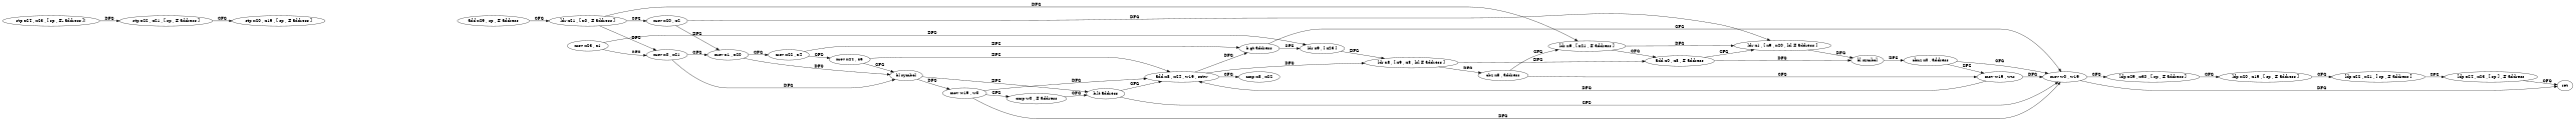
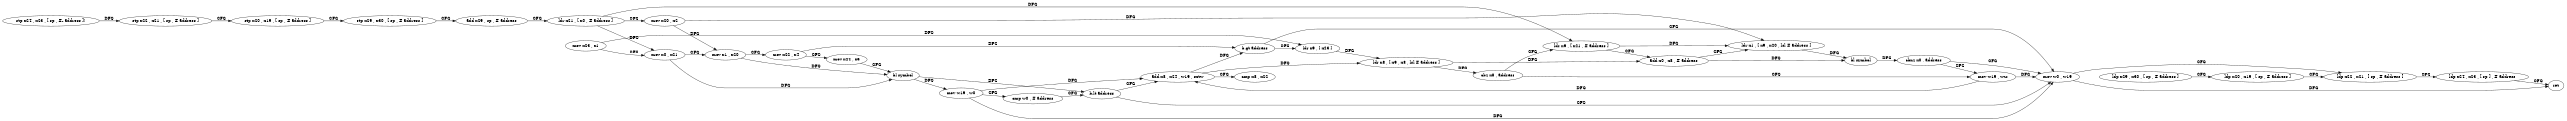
  digraph {
    rankdir=LR
    n1 [label="stp x24 , x23 , [ sp , #- address ]!"]
    n2 [label="stp x22 , x21 , [ sp , # address ]"]
    n3 [label="stp x20 , x19 , [ sp , # address ]"]
+   n4 [label="stp x29 , x30 , [ sp , # address ]"]
    n5 [label="add x29 , sp , # address"]
    n6 [label="ldr x21 , [ x0 , # address ]"]
    n7 [label="mov x20 , x2"]
    n8 [label="mov x0 , x21"]
    n9 [label="ldr x9 , [ x21 , # address ]"]
    n10 [label="mov x1 , x20"]
    n11 [label="ldr x1 , [ x9 , x20 , lsl # address ]"]
    n12 [label="bl symbol"]
    n13 [label="add x0 , x8 , # address"]
    n14 [label="mov x22 , x4"]
    n15 [label="bl symbol"]
    n16 [label="mov x23 , x1"]
    n17 [label="ldr x9 , [ x23 ]"]
    n18 [label="mov w19 , w0"]
    n19 [label="b.lt address"]
    n20 [label="ldr x8 , [ x9 , x8 , lsl # address ]"]
    n21 [label="mov x24 , x3"]
    n22 [label="b.gt address"]
    n23 [label="add x8 , x24 , w19 , sxtw"]
    n24 [label="mov w0 , w19"]
    n25 [label="cmp x8 , x22"]
    n26 [label="cmp w0 , # address"]
    n27 [label="ldp x29 , x30 , [ sp , # address ]"]
    n28 [label=ret]
    n29 [label="ldp x20 , x19 , [ sp , # address ]"]
    n30 [label="cbz x8 , address"]
    n31 [label="ldp x22 , x21 , [ sp , # address ]"]
    n32 [label="ldp x24 , x23 , [ sp ] , # address"]
    n33 [label="mov w19 , wzr"]
    n34 [label="cbnz x0 , address"]
    n1 -> n2 [label=DFG]
    n2 -> n3 [label=CFG]
+   n3 -> n4 [label=CFG]
+   n4 -> n5 [label=CFG]
    n5 -> n6 [label=CFG]
    n6 -> n7 [label=CFG]
    n6 -> n8 [label=DFG]
    n6 -> n9 [label=DFG]
    n7 -> n10 [label=DFG]
    n7 -> n11 [label=DFG]
    n8 -> n10 [label=CFG]
    n8 -> n12 [label=DFG]
    n9 -> n11 [label=DFG]
    n9 -> n13 [label=CFG]
    n10 -> n12 [label=DFG]
    n10 -> n14 [label=CFG]
    n11 -> n15 [label=DFG]
    n12 -> n18 [label=DFG]
    n12 -> n19 [label=DFG]
    n13 -> n11 [label=CFG]
    n13 -> n15 [label=DFG]
    n14 -> n21 [label=CFG]
    n14 -> n22 [label=DFG]
    n15 -> n34 [label=DFG]
    n16 -> n8 [label=CFG]
    n16 -> n17 [label=DFG]
    n17 -> n20 [label=DFG]
    n18 -> n23 [label=DFG]
    n18 -> n24 [label=DFG]
    n18 -> n26 [label=CFG]
    n19 -> n23 [label=CFG]
    n19 -> n24 [label=CFG]
    n20 -> n13 [label=DFG]
    n20 -> n30 [label=DFG]
    n21 -> n12 [label=CFG]
-   n21 -> n23 [label=DFG]
    n22 -> n17 [label=CFG]
    n22 -> n24 [label=CFG]
    n23 -> n20 [label=DFG]
    n23 -> n22 [label=DFG]
    n23 -> n25 [label=CFG]
-   n24 -> n27 [label=CFG]
+   n24 -> n31 [label=CFG]
    n24 -> n28 [label=DFG]
    n26 -> n19 [label=CFG]
    n27 -> n29 [label=CFG]
    n29 -> n31 [label=CFG]
    n30 -> n9 [label=CFG]
    n30 -> n33 [label=CFG]
    n31 -> n32 [label=CFG]
    n32 -> n28 [label=CFG]
    n33 -> n23 [label=DFG]
    n33 -> n24 [label=DFG]
    n34 -> n24 [label=CFG]
    n34 -> n33 [label=CFG]
  }
